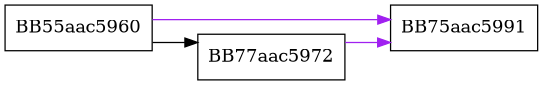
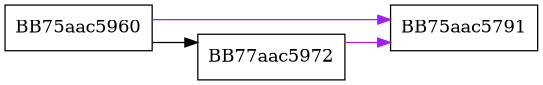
  digraph {
    rankdir=LR
    splines=ortho
    node [shape=box]
    edge [color=purple]
-   BB75aac5960 [label=BB55aac5960]
-   BB75aac5991
+   BB75aac5960
+   BB75aac5991 [label=BB75aac5791]
    n3 [label=BB77aac5972]
    BB75aac5960 -> BB75aac5991
    BB75aac5960 -> n3 [color=black]
    n3 -> BB75aac5991
  }
